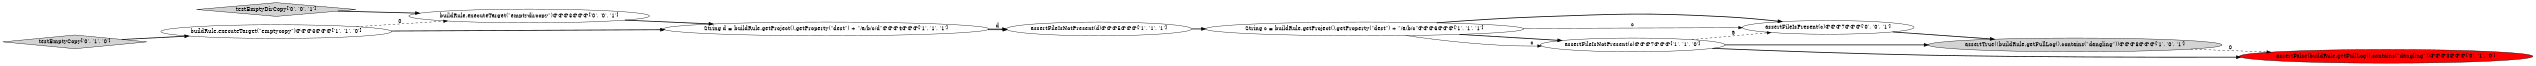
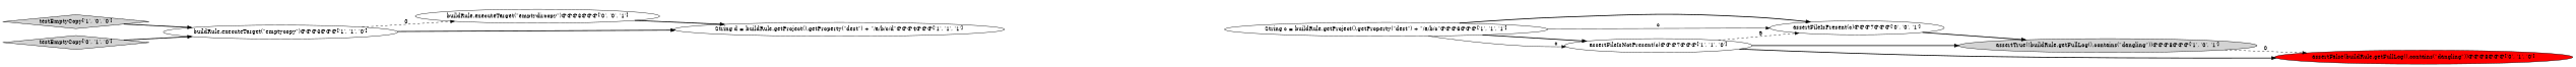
  digraph {
    rankdir=LR
    node [fillcolor=white shape=ellipse style=filled]
    edge [style=bold]
    n1 [label="assertFileIsPresent(c)@@@7@@@['0', '0', '1']"]
    n2 [fillcolor=lightgray label="assertTrue(!buildRule.getFullLog().contains(\"dangling\"))@@@8@@@['1', '0', '1']"]
    n3 [fillcolor=red label="assertFalse(buildRule.getFullLog().contains(\"dangling\"))@@@8@@@['0', '1', '0']"]
+   n4 [fillcolor=lightgray label="testEmptyCopy['1', '0', '0']" shape=diamond]
    n5 [label="buildRule.executeTarget(\"emptycopy\")@@@3@@@['1', '1', '0']"]
    n6 [label="buildRule.executeTarget(\"emptydircopy\")@@@3@@@['0', '0', '1']"]
    n7 [label="String d = buildRule.getProject().getProperty(\"dest\") + \"/a/b/c/d\"@@@4@@@['1', '1', '1']"]
    n8 [label="assertFileIsNotPresent(c)@@@7@@@['1', '1', '0']"]
-   n9 [label="assertFileIsNotPresent(d)@@@5@@@['1', '1', '1']"]
-   n10 [fillcolor=lightgray label="testEmptyDirCopy['0', '0', '1']" shape=diamond]
    n11 [fillcolor=lightgray label="testEmptyCopy['0', '1', '0']" shape=diamond]
    n12 [label="String c = buildRule.getProject().getProperty(\"dest\") + \"/a/b/c\"@@@6@@@['1', '1', '1']"]
    n1 -> n2
    n2 -> n3 [label=0 style=dashed]
+   n4 -> n5
    n5 -> n6 [label=0 style=dashed]
    n5 -> n7
    n6 -> n7
-   n7 -> n9 [label=d style=solid]
-   n7 -> n9
    n8 -> n1 [label=9 style=dashed]
    n8 -> n2
    n8 -> n3
-   n9 -> n12
-   n10 -> n6
    n11 -> n5
    n12 -> n1
    n12 -> n1 [label=c style=solid]
    n12 -> n8
    n12 -> n8 [label=c style=solid]
  }
